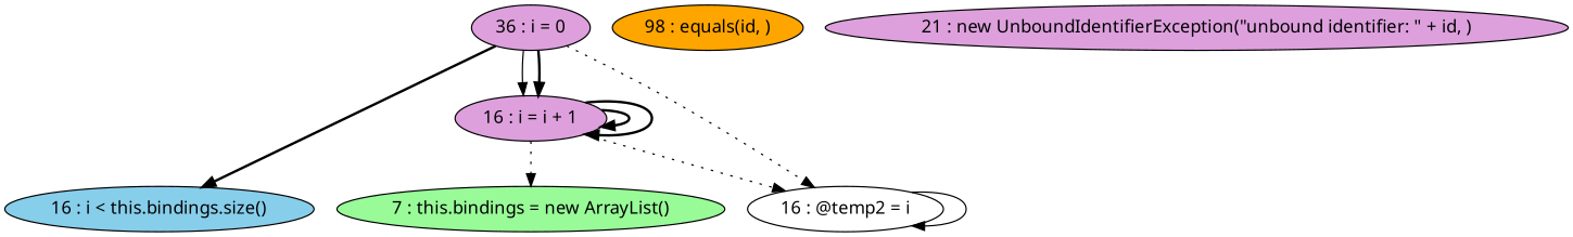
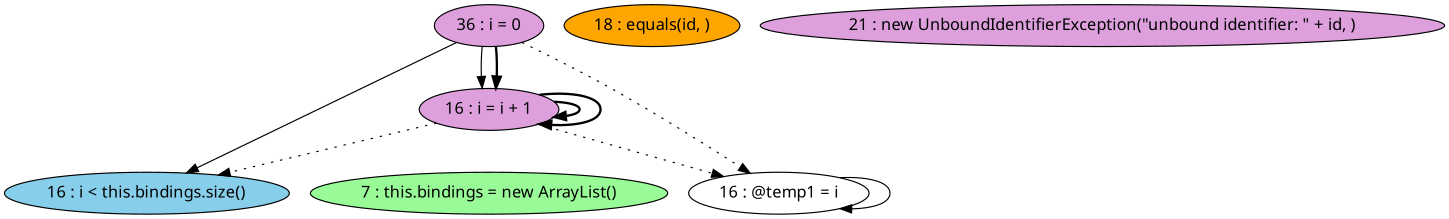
  digraph {
    fontname="Noto Sans"
    node [fillcolor=plum fontname="Noto Sans" style=filled]
    edge [fontname="Noto Sans" style=bold]
    "7 : this.bindings = new ArrayList()" [fillcolor=palegreen]
    n2 [label="36 : i = 0"]
    "16 : i < this.bindings.size()" [fillcolor=skyblue]
-   "16 : @temp1 = i" [fillcolor=white label="16 : @temp2 = i"]
+   "16 : @temp1 = i" [fillcolor=white]
    "16 : i = i + 1"
-   "18 : equals(id, )" [fillcolor=orange label="98 : equals(id, )"]
+   "18 : equals(id, )" [fillcolor=orange]
    "21 : new UnboundIdentifierException(\"unbound identifier: \" + id, )"
-   n2 -> "16 : i < this.bindings.size()"
+   n2 -> "16 : i < this.bindings.size()" [style=solid]
    n2 -> "16 : @temp1 = i" [style=dotted]
    n2 -> "16 : i = i + 1" [style=solid]
    n2 -> "16 : i = i + 1"
    "16 : @temp1 = i" -> "16 : @temp1 = i" [style=solid]
-   "16 : i = i + 1" -> "7 : this.bindings = new ArrayList()" [style=dotted]
+   "16 : i = i + 1" -> "16 : i < this.bindings.size()" [style=dotted]
    "16 : i = i + 1" -> "16 : @temp1 = i" [style=dotted]
    "16 : i = i + 1" -> "16 : i = i + 1"
    "16 : i = i + 1" -> "16 : i = i + 1"
  }
